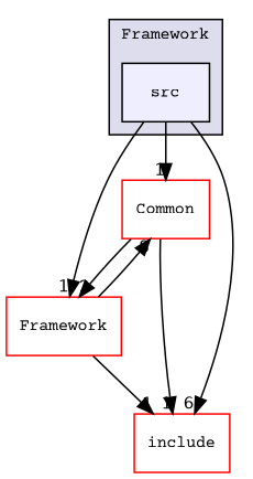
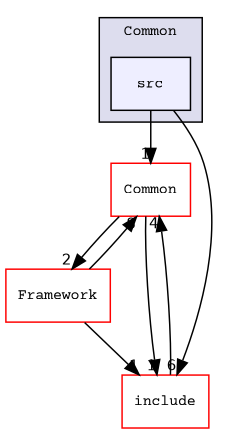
  digraph {
    compound=true
    fontname="Courier Prime"
    node [fontname="Courier Prime" fontsize=10 shape=box color=red]
    edge [fontname="Courier Prime" headlabel=1 labeldistance=1.5 labelfontname=Helvetica labelfontsize=10]
    n1 [fillcolor="#eeeeff" label=src pencolor=black style=filled color=""]
    n2 [label=Common]
    n3 [label=Framework]
    n4 [label=include]
    subgraph cluster_1 {
      bgcolor="#ddddee"
      fontsize=10
-     label=Framework
+     label=Common
      pencolor=black
      n1
    }
    n1 -> n2
-   n1 -> n3
    n1 -> n4 [headlabel=6]
    n2 -> n3 [headlabel=2]
    n2 -> n4
    n3 -> n2 [headlabel=8]
    n3 -> n4
+   n4 -> n2 [headlabel=4]
  }
